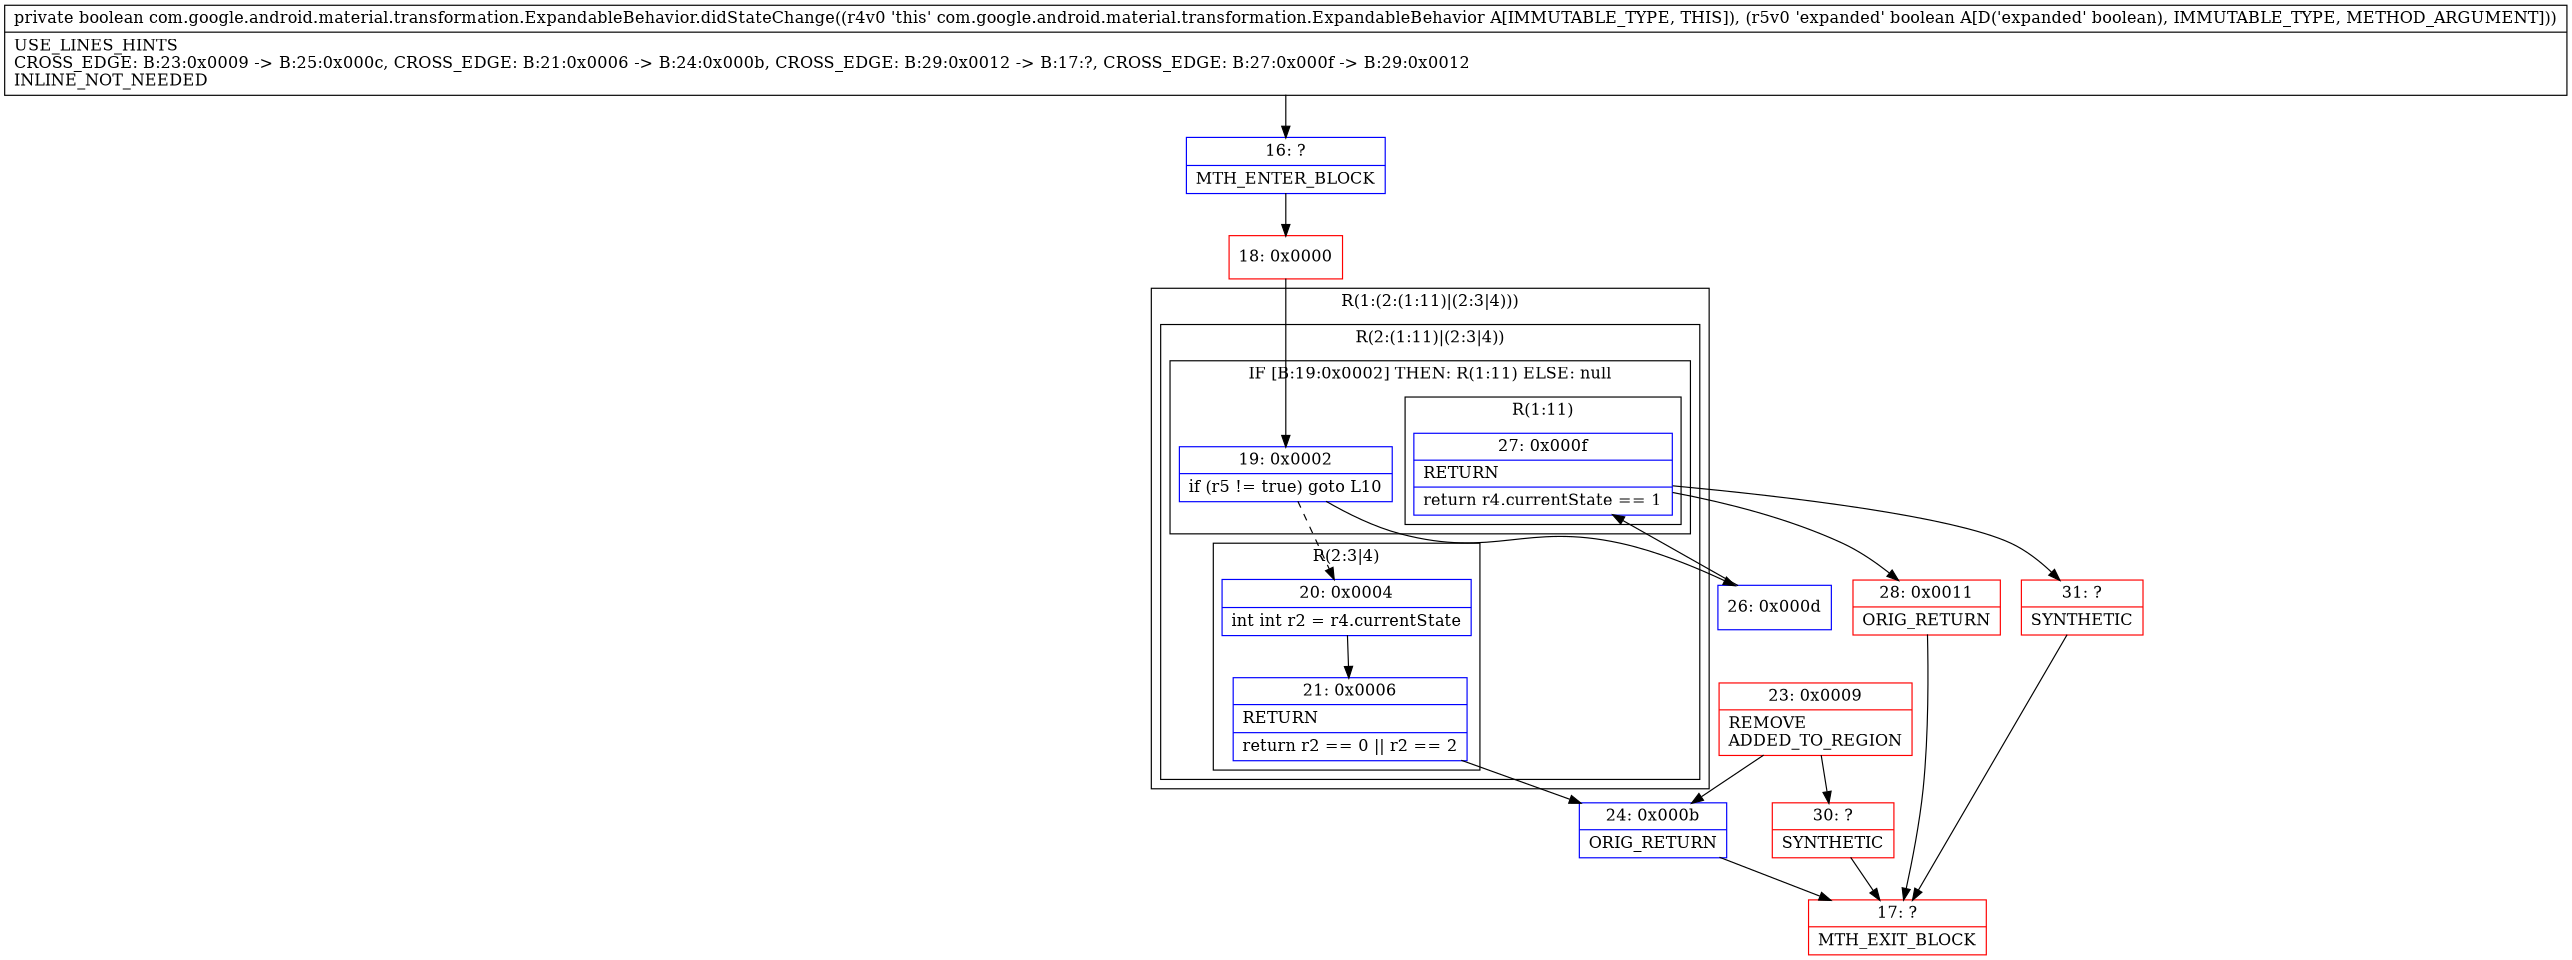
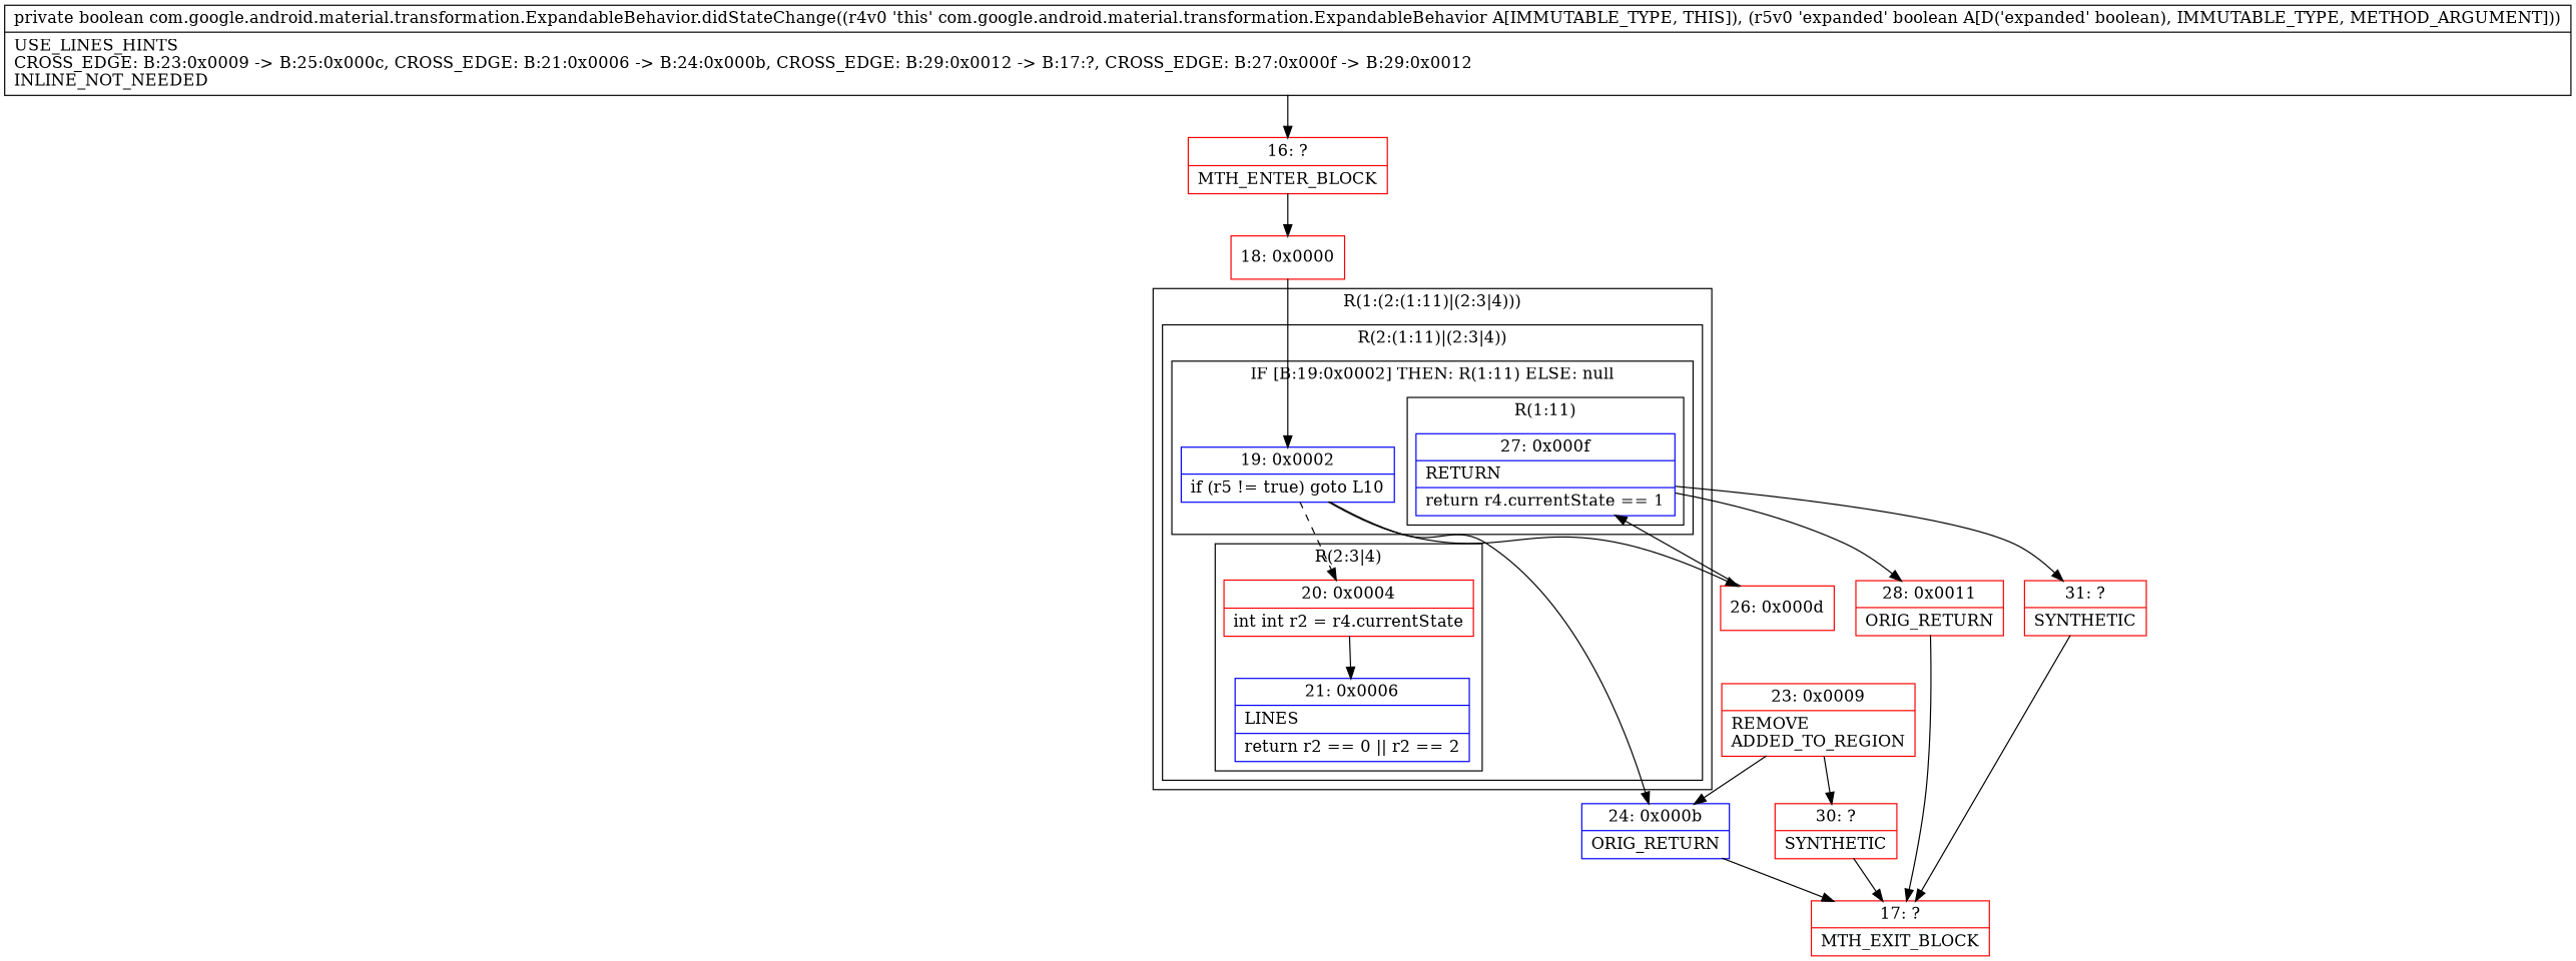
  digraph {
    node [color=red shape=record]
    n1 [color=blue label="{27\:\ 0x000f|RETURN\l|return r4.currentState == 1\l}"]
    n2 [color=blue label="{19\:\ 0x0002|if (r5 != true) goto L10\l}"]
-   n3 [color=blue label="{20\:\ 0x0004|int int r2 = r4.currentState\l}"]
-   n4 [color=blue label="{21\:\ 0x0006|RETURN\l|return r2 == 0 \|\| r2 == 2\l}"]
+   n3 [label="{20\:\ 0x0004|int int r2 = r4.currentState\l}"]
+   n4 [color=blue label="{21\:\ 0x0006|LINES\l|return r2 == 0 \|\| r2 == 2\l}"]
    n5 [label="{28\:\ 0x0011|ORIG_RETURN\l}"]
    n6 [label="{31\:\ ?|SYNTHETIC\l}"]
-   n7 [color=blue label="{26\:\ 0x000d}"]
+   n7 [label="{26\:\ 0x000d}"]
    n8 [color=blue label="{24\:\ 0x000b|ORIG_RETURN\l}"]
    n9 [label="{17\:\ ?|MTH_EXIT_BLOCK\l}"]
-   n10 [color=blue label="{16\:\ ?|MTH_ENTER_BLOCK\l}"]
+   n10 [label="{16\:\ ?|MTH_ENTER_BLOCK\l}"]
    n11 [label="{18\:\ 0x0000}"]
    n12 [label="{23\:\ 0x0009|REMOVE\lADDED_TO_REGION\l}"]
    n13 [label="{30\:\ ?|SYNTHETIC\l}"]
    n14 [label="{private boolean com.google.android.material.transformation.ExpandableBehavior.didStateChange((r4v0 'this' com.google.android.material.transformation.ExpandableBehavior A[IMMUTABLE_TYPE, THIS]), (r5v0 'expanded' boolean A[D('expanded' boolean), IMMUTABLE_TYPE, METHOD_ARGUMENT]))  | USE_LINES_HINTS\lCROSS_EDGE: B:23:0x0009 \-\> B:25:0x000c, CROSS_EDGE: B:21:0x0006 \-\> B:24:0x000b, CROSS_EDGE: B:29:0x0012 \-\> B:17:?, CROSS_EDGE: B:27:0x000f \-\> B:29:0x0012\lINLINE_NOT_NEEDED\l}" color=""]
    subgraph cluster_1 {
      label="R(1:(2:(1:11)|(2:3|4)))"
      subgraph cluster_2 {
        label="R(2:(1:11)|(2:3|4))"
        subgraph cluster_3 {
          label="IF [B:19:0x0002] THEN: R(1:11) ELSE: null"
          n2
          subgraph cluster_4 {
            label="R(1:11)"
            n1
          }
        }
        subgraph cluster_5 {
          label="R(2:3|4)"
          n3
          n4
        }
      }
    }
    n1 -> n5
    n1 -> n6
    n2 -> n3 [style=dashed]
    n2 -> n7
    n3 -> n4
-   n4 -> n8
+   n2 -> n8
    n5 -> n9
    n6 -> n9
    n7 -> n1
    n8 -> n9
    n10 -> n11
    n11 -> n2
    n12 -> n8
    n12 -> n13
    n13 -> n9
    n14 -> n10
  }
